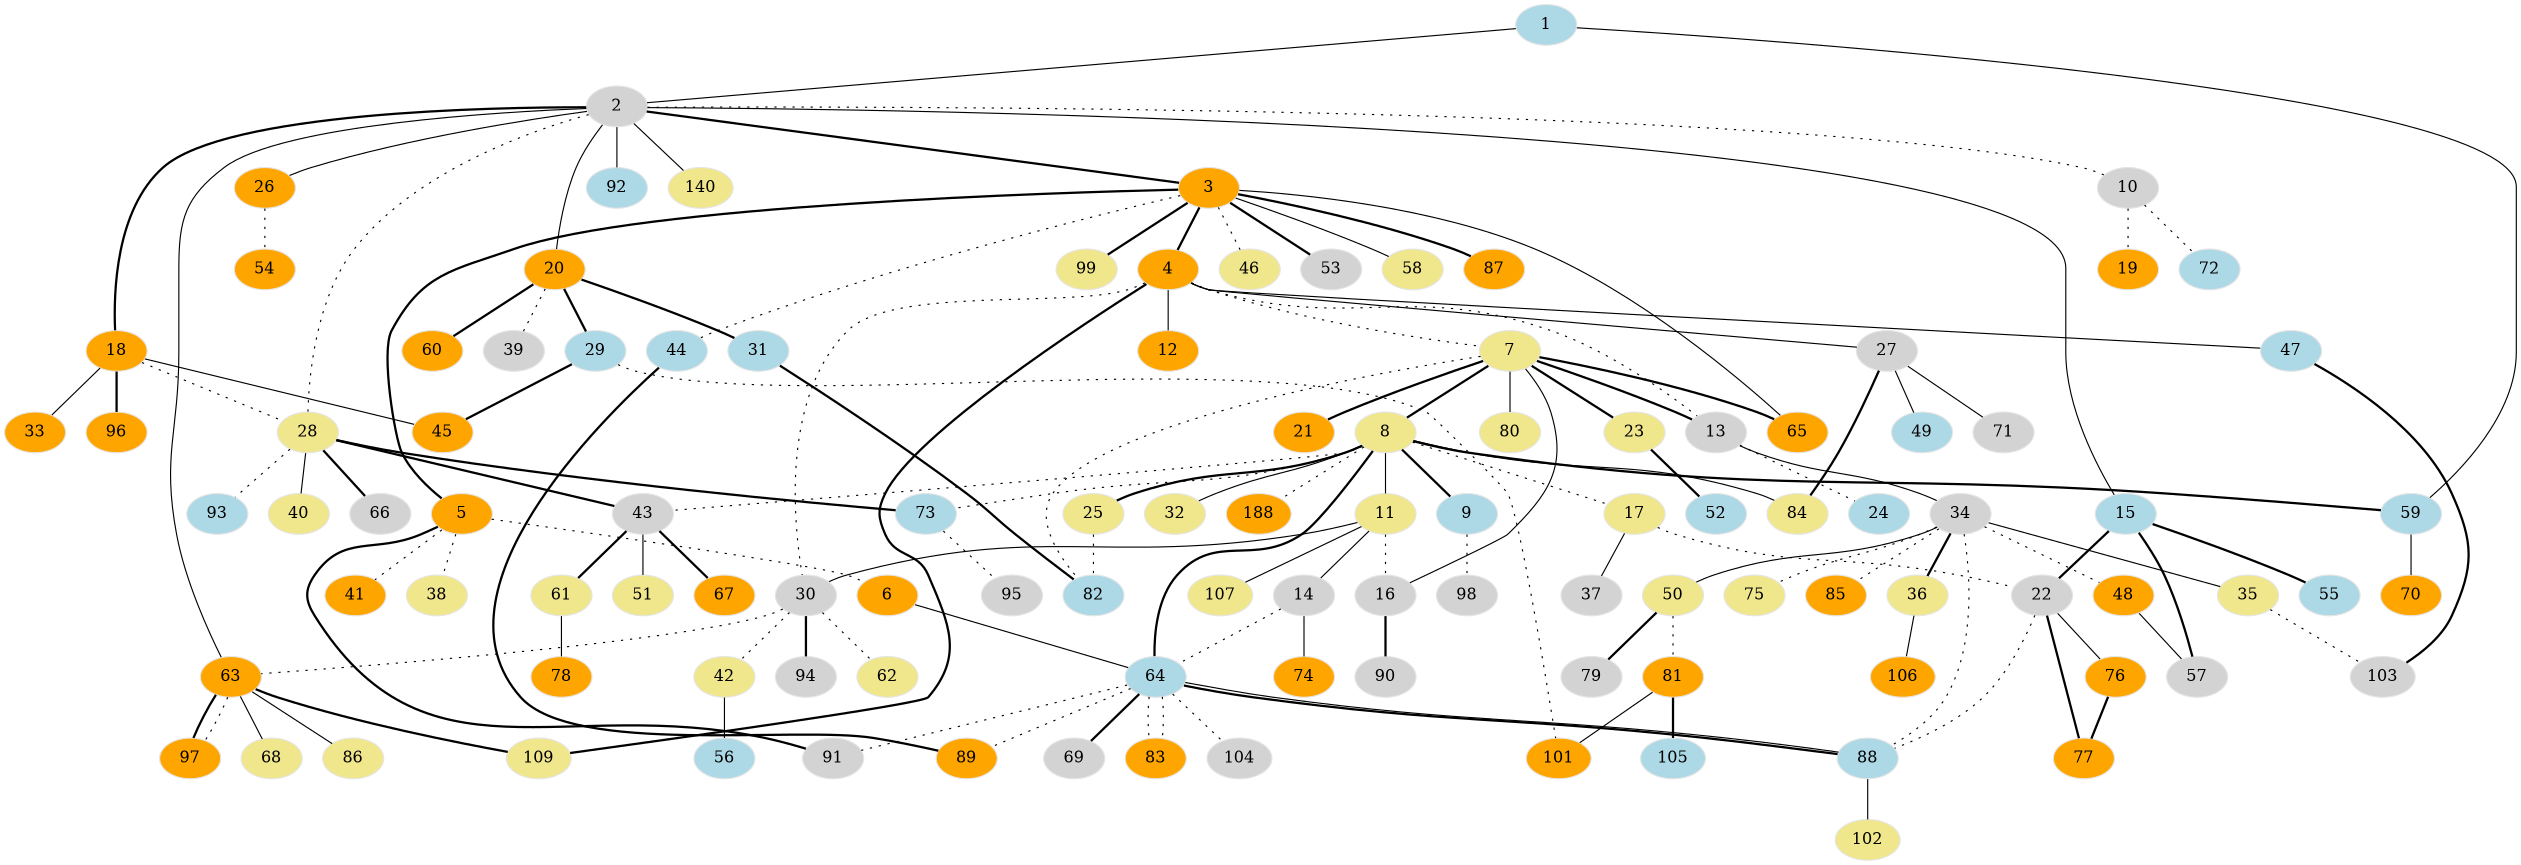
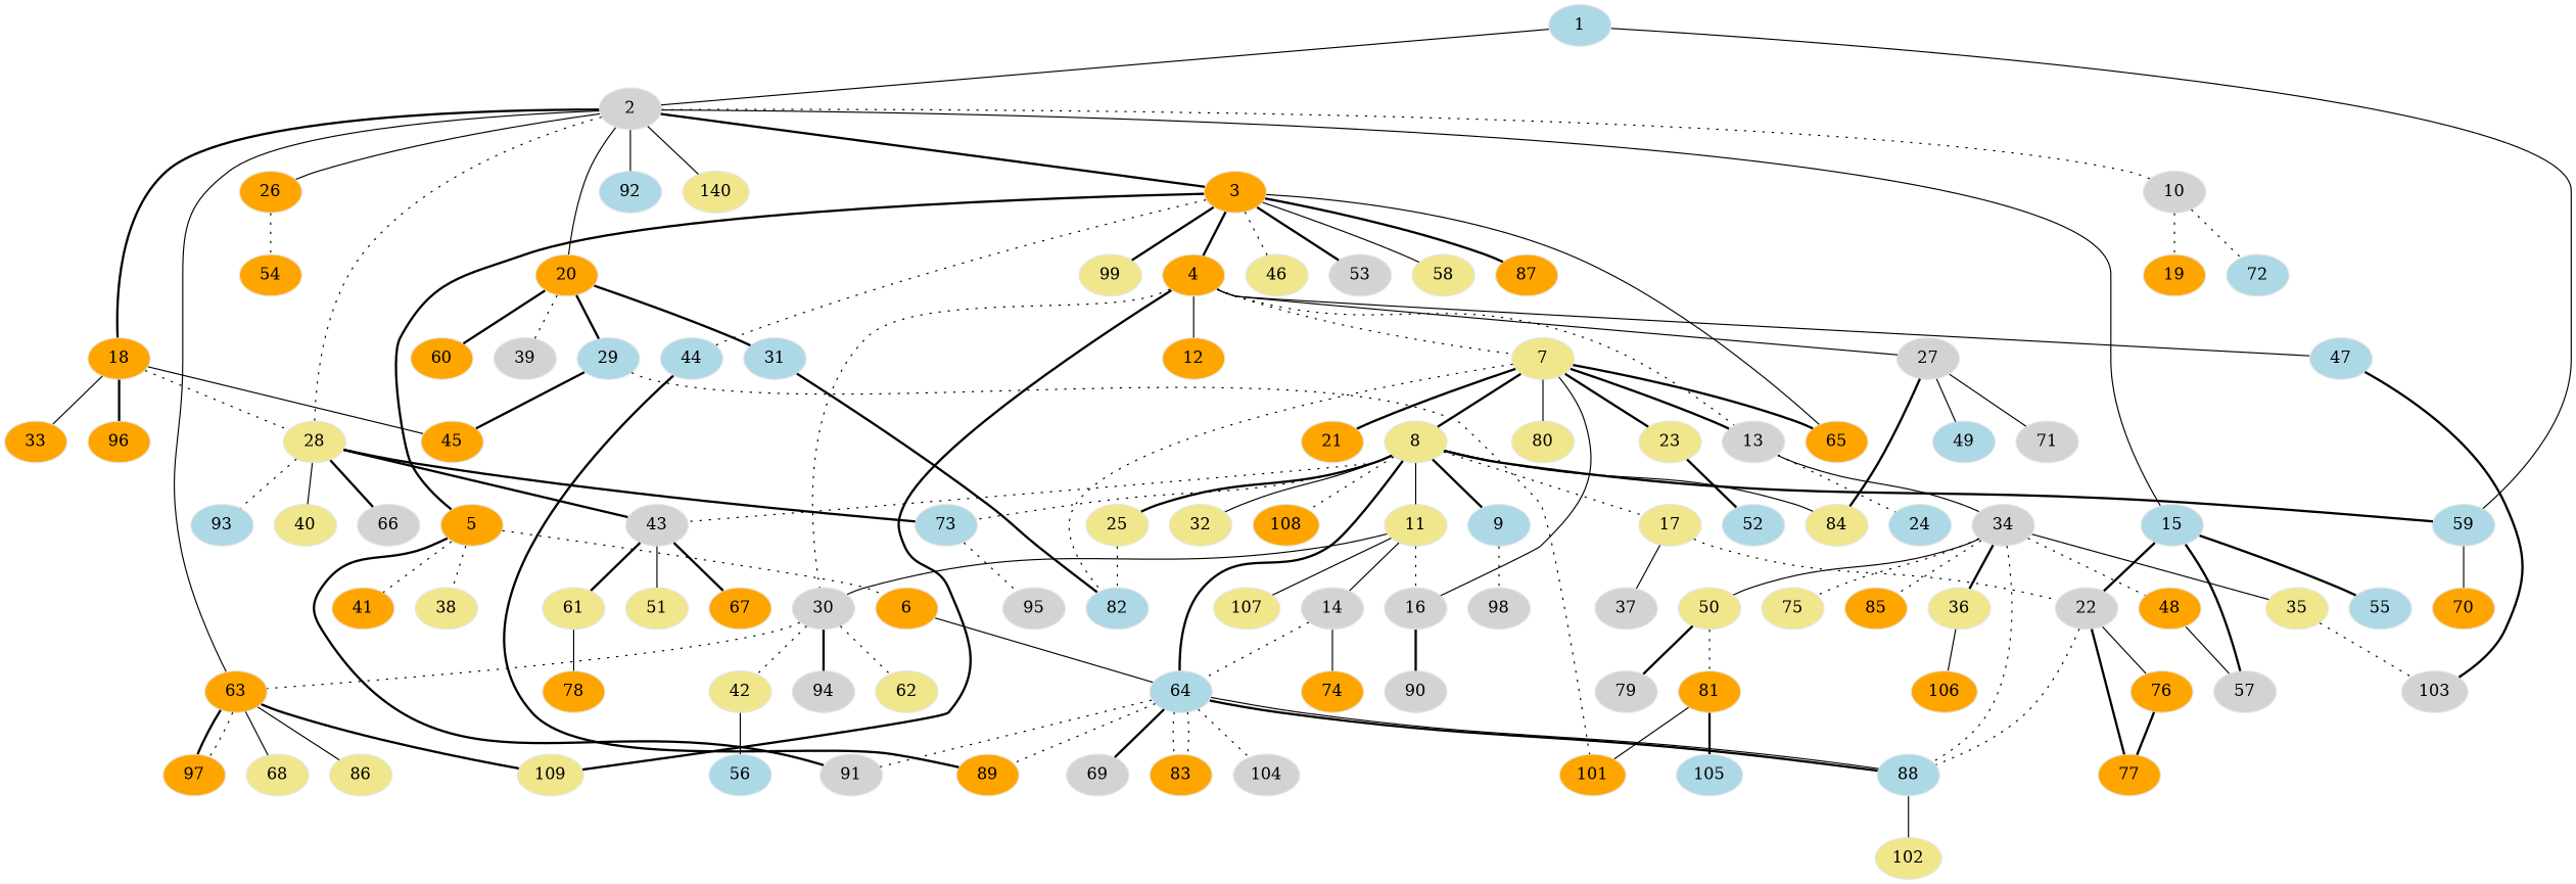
  graph {
    node [color=gray90 fillcolor=orange style=filled]
    edge [style=bold]
    1 [fillcolor=lightblue]
    2 [fillcolor=lightgrey]
    59 [fillcolor=lightblue]
    3
    10 [fillcolor=lightgrey]
    15 [fillcolor=lightblue]
    18
    20
    26
    28 [fillcolor=khaki]
    63
    92 [fillcolor=lightblue]
    n13 [fillcolor=khaki label=140]
    70
    4
    5
    44 [fillcolor=lightblue]
    46 [fillcolor=khaki]
    53 [fillcolor=lightgrey]
    58 [fillcolor=khaki]
    65
    87
    99 [fillcolor=khaki]
    19
    72 [fillcolor=lightblue]
    22 [fillcolor=lightgrey]
    55 [fillcolor=lightblue]
    57 [fillcolor=lightgrey]
    33
    45
    96
    29 [fillcolor=lightblue]
    31 [fillcolor=lightblue]
    39 [fillcolor=lightgrey]
    60
    54
    43 [fillcolor=lightgrey]
    73 [fillcolor=lightblue]
    40 [fillcolor=khaki]
    66 [fillcolor=lightgrey]
    93 [fillcolor=lightblue]
    109 [fillcolor=khaki]
    68 [fillcolor=khaki]
    86 [fillcolor=khaki]
    97
    7 [fillcolor=khaki]
    12
    13 [fillcolor=lightgrey]
    27 [fillcolor=lightgrey]
    30 [fillcolor=lightgrey]
    47 [fillcolor=lightblue]
    6
    38 [fillcolor=khaki]
    41
    91 [fillcolor=lightgrey]
    89
    8 [fillcolor=khaki]
    16 [fillcolor=lightgrey]
    21
    23 [fillcolor=khaki]
    80 [fillcolor=khaki]
    82 [fillcolor=lightblue]
    24 [fillcolor=lightblue]
    34 [fillcolor=lightgrey]
    84 [fillcolor=khaki]
    49 [fillcolor=lightblue]
    71 [fillcolor=lightgrey]
    42 [fillcolor=khaki]
    62 [fillcolor=khaki]
    94 [fillcolor=lightgrey]
    103 [fillcolor=lightgrey]
    64 [fillcolor=lightblue]
    88 [fillcolor=lightblue]
    69 [fillcolor=lightgrey]
    83
    104 [fillcolor=lightgrey]
    9 [fillcolor=lightblue]
    11 [fillcolor=khaki]
    17 [fillcolor=khaki]
    25 [fillcolor=khaki]
    32 [fillcolor=khaki]
-   108 [label=188]
+   108
    90 [fillcolor=lightgrey]
    52 [fillcolor=lightblue]
    98 [fillcolor=lightgrey]
    14 [fillcolor=lightgrey]
    107 [fillcolor=khaki]
    37 [fillcolor=lightgrey]
    51 [fillcolor=khaki]
    61 [fillcolor=khaki]
    67
    95 [fillcolor=lightgrey]
    74
    35 [fillcolor=khaki]
    36 [fillcolor=khaki]
    48
    50 [fillcolor=khaki]
    75 [fillcolor=khaki]
    85
    76
    77
    101
    102 [fillcolor=khaki]
    56 [fillcolor=lightblue]
    106
    79 [fillcolor=lightgrey]
    81
    78
    105 [fillcolor=lightblue]
    1 -- 2 [style=solid]
    1 -- 59 [style=solid]
    2 -- 3
    2 -- 10 [style=dotted]
    2 -- 15 [style=solid]
    2 -- 18
    2 -- 20 [style=solid]
    2 -- 26 [style=solid]
    2 -- 28 [style=dotted]
    2 -- 63 [style=solid]
    2 -- 92 [style=solid]
    2 -- n13 [style=solid]
    59 -- 70 [style=solid]
    3 -- 4
    3 -- 5
    3 -- 44 [style=dotted]
    3 -- 46 [style=dotted]
    3 -- 53
    3 -- 58 [style=solid]
    3 -- 65 [style=solid]
    3 -- 87
    3 -- 99
    10 -- 19 [style=dotted]
    10 -- 72 [style=dotted]
    15 -- 22
    15 -- 55
    15 -- 57
    18 -- 28 [style=dotted]
    18 -- 33 [style=solid]
    18 -- 45 [style=solid]
    18 -- 96
    20 -- 29
    20 -- 31
    20 -- 39 [style=dotted]
    20 -- 60
    26 -- 54 [style=dotted]
    28 -- 43
    28 -- 73
    28 -- 40 [style=solid]
    28 -- 66
    28 -- 93 [style=dotted]
    63 -- 109
    63 -- 68 [style=solid]
    63 -- 86 [style=solid]
    63 -- 97
    63 -- 97 [style=dotted]
    4 -- 109
    4 -- 7 [style=dotted]
    4 -- 12 [style=solid]
    4 -- 13 [style=dotted]
    4 -- 27 [style=solid]
    4 -- 30 [style=dotted]
    4 -- 47 [style=solid]
    5 -- 6 [style=dotted]
    5 -- 38 [style=dotted]
    5 -- 41 [style=dotted]
    5 -- 91
    44 -- 89
    22 -- 88 [style=dotted]
    22 -- 76 [style=solid]
    22 -- 77
    29 -- 45
    29 -- 101 [style=dotted]
    31 -- 82
    43 -- 51 [style=solid]
    43 -- 61
    43 -- 67
    73 -- 95 [style=dotted]
    7 -- 65
    7 -- 13
    7 -- 8
    7 -- 16 [style=solid]
    7 -- 21
    7 -- 23
    7 -- 80 [style=solid]
    7 -- 82 [style=dotted]
    13 -- 24 [style=dotted]
    13 -- 34 [style=solid]
    27 -- 84
    27 -- 49 [style=solid]
    27 -- 71 [style=solid]
    30 -- 63 [style=dotted]
    30 -- 42 [style=dotted]
    30 -- 62 [style=dotted]
    30 -- 94
    47 -- 103
    6 -- 64 [style=solid]
    8 -- 59
    8 -- 43 [style=dotted]
    8 -- 73 [style=dotted]
    8 -- 84 [style=solid]
    8 -- 64
    8 -- 9
    8 -- 11 [style=solid]
    8 -- 17 [style=dotted]
    8 -- 25
    8 -- 32 [style=solid]
    8 -- 108 [style=dotted]
    16 -- 90
    23 -- 52
    34 -- 88 [style=dotted]
    34 -- 35 [style=solid]
    34 -- 36
    34 -- 48 [style=dotted]
    34 -- 50 [style=solid]
    34 -- 75 [style=dotted]
    34 -- 85 [style=dotted]
    42 -- 56 [style=solid]
    64 -- 91 [style=dotted]
    64 -- 89 [style=dotted]
    64 -- 88
    64 -- 88 [style=solid]
    64 -- 69
    64 -- 83 [style=dotted]
    64 -- 83 [style=dotted]
    64 -- 104 [style=dotted]
    88 -- 102 [style=solid]
    9 -- 98 [style=dotted]
    11 -- 30 [style=solid]
    11 -- 16 [style=dotted]
    11 -- 14 [style=solid]
    11 -- 107 [style=solid]
    17 -- 22 [style=dotted]
    17 -- 37 [style=solid]
    25 -- 82 [style=dotted]
    14 -- 64 [style=dotted]
    14 -- 74 [style=solid]
    61 -- 78 [style=solid]
    35 -- 103 [style=dotted]
    36 -- 106 [style=solid]
    48 -- 57 [style=solid]
    50 -- 79
    50 -- 81 [style=dotted]
    76 -- 77
    81 -- 101 [style=solid]
    81 -- 105
  }
